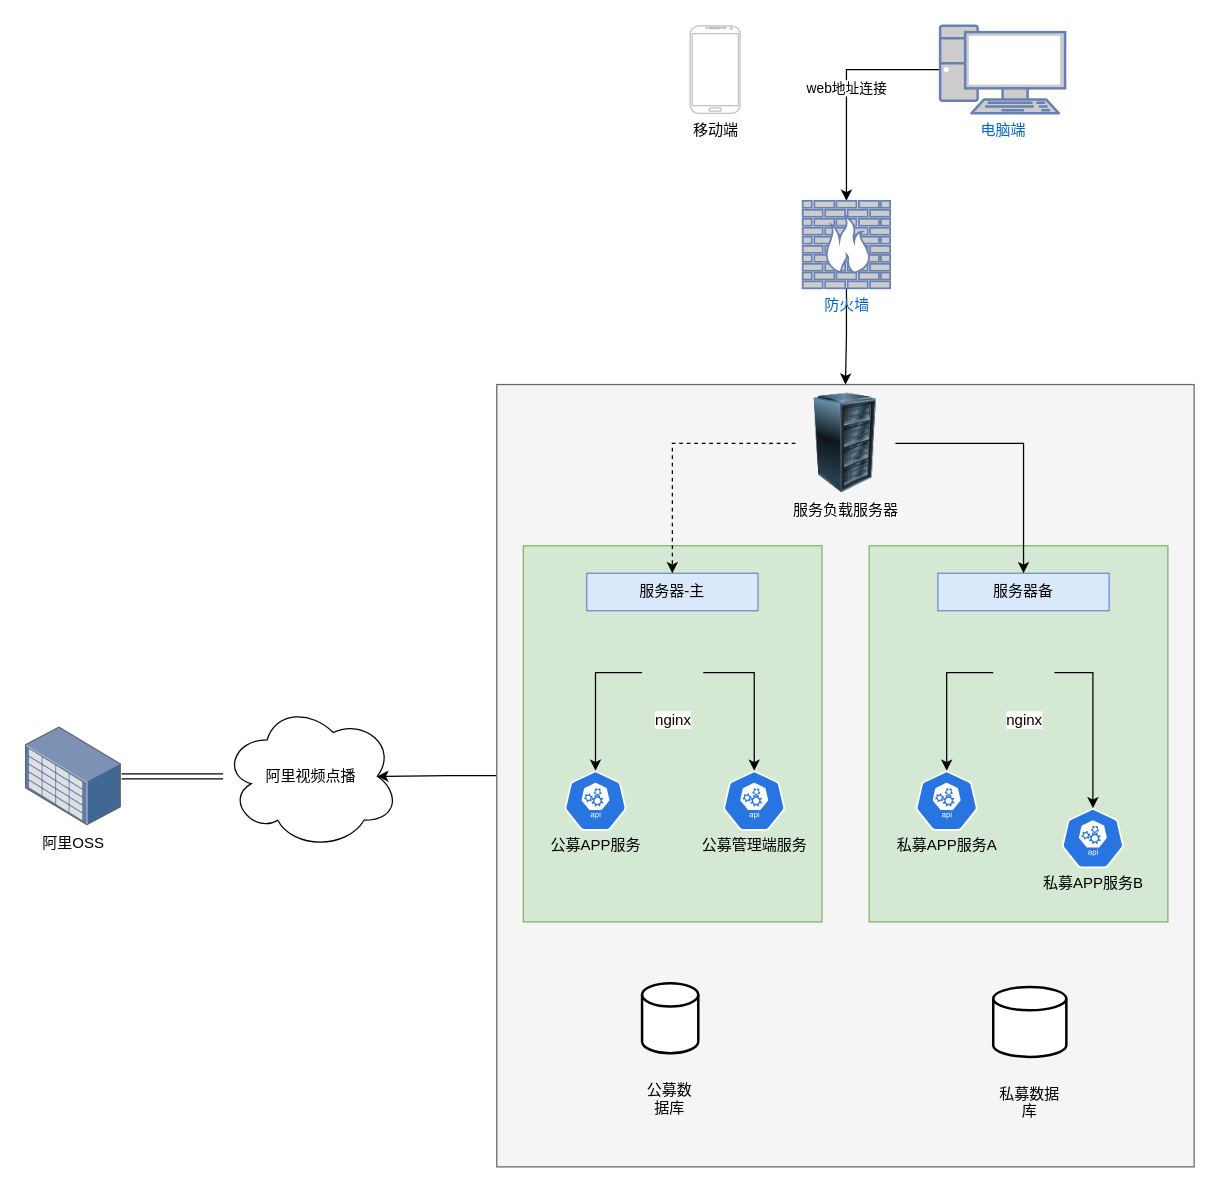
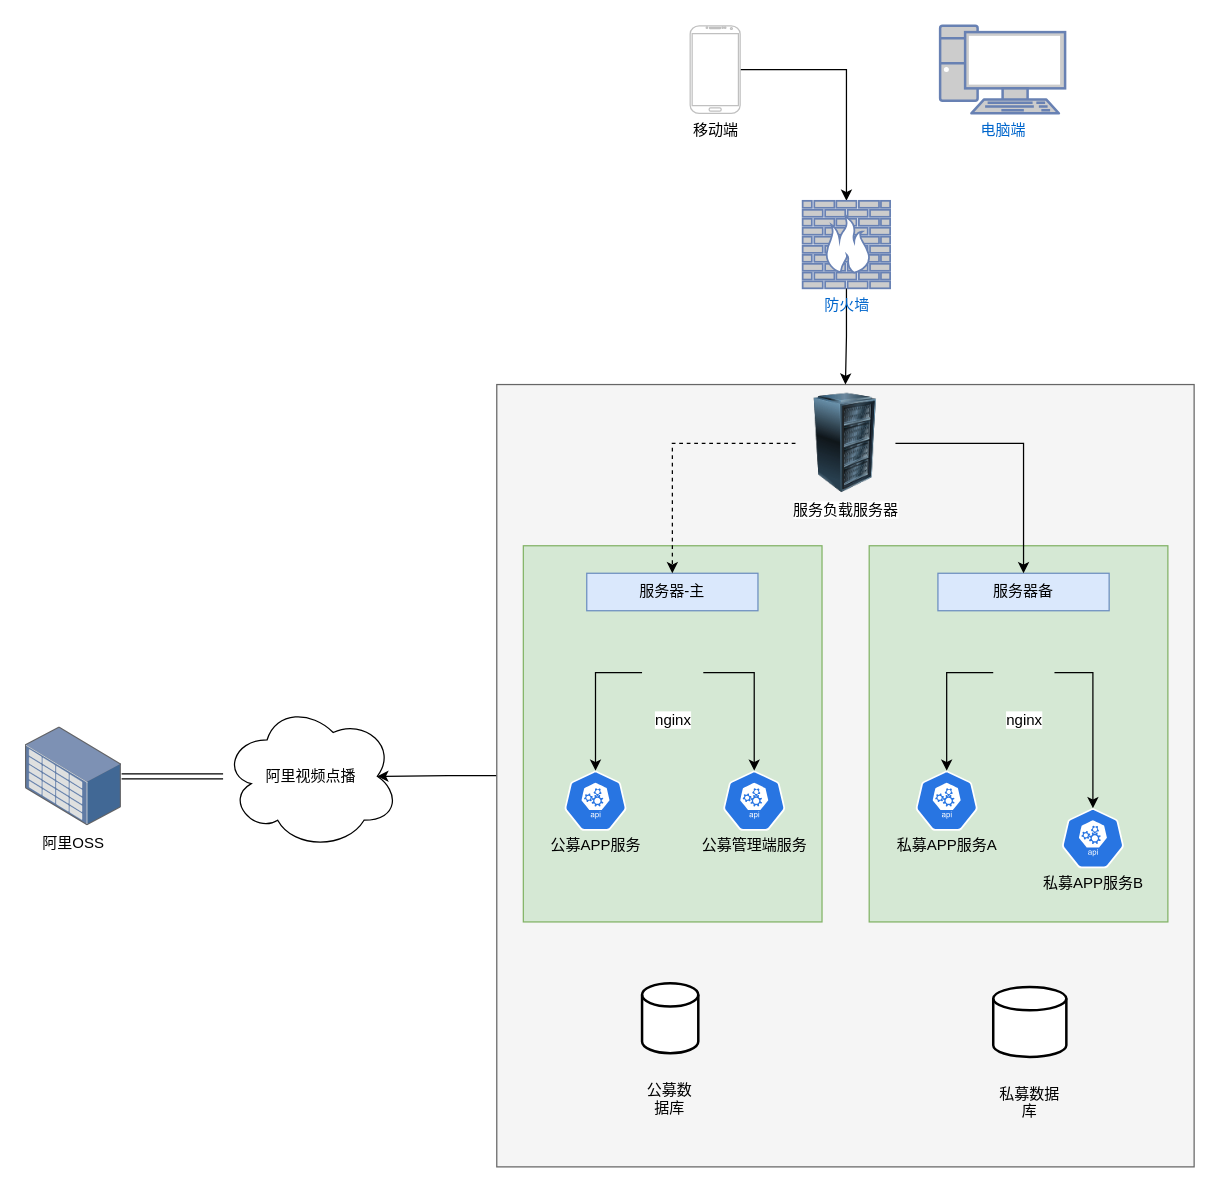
  <mxCell id="0" />
  <mxCell id="1" parent="0" />
  <mxCell id="2" style="edgeStyle=orthogonalEdgeStyle;rounded=0;orthogonalLoop=1;jettySize=auto;html=1;entryX=0.875;entryY=0.5;entryDx=0;entryDy=0;entryPerimeter=0;" parent="1" source="3" target="22" edge="1"><mxGeometry relative="1" as="geometry" /></mxCell>
  <mxCell id="3" value="" style="rounded=0;whiteSpace=wrap;html=1;fillColor=#f5f5f5;fontColor=#333333;strokeColor=#666666;" parent="1" vertex="1"><mxGeometry x="397" y="307" width="558" height="626" as="geometry" /></mxCell>
+ <mxCell id="4" style="edgeStyle=orthogonalEdgeStyle;rounded=0;orthogonalLoop=1;jettySize=auto;html=1;" parent="1" source="5" target="9" edge="1"><mxGeometry relative="1" as="geometry" /></mxCell>
  <mxCell id="5" value="移动端" style="verticalLabelPosition=bottom;verticalAlign=top;html=1;shadow=0;dashed=0;strokeWidth=1;shape=mxgraph.android.phone2;strokeColor=#c0c0c0;" parent="1" vertex="1"><mxGeometry x="551.75" y="20" width="40" height="70" as="geometry" /></mxCell>
- <mxCell id="6" value="web地址连接" style="edgeStyle=orthogonalEdgeStyle;rounded=0;orthogonalLoop=1;jettySize=auto;html=1;" parent="1" source="7" target="9" edge="1"><mxGeometry relative="1" as="geometry" /></mxCell>
  <mxCell id="7" value="电脑端" style="fontColor=#0066CC;verticalAlign=top;verticalLabelPosition=bottom;labelPosition=center;align=center;html=1;outlineConnect=0;fillColor=#CCCCCC;strokeColor=#6881B3;gradientColor=none;gradientDirection=north;strokeWidth=2;shape=mxgraph.networks.pc;" parent="1" vertex="1"><mxGeometry x="751.75" y="20" width="100" height="70" as="geometry" /></mxCell>
  <mxCell id="8" style="edgeStyle=orthogonalEdgeStyle;rounded=0;orthogonalLoop=1;jettySize=auto;html=1;" parent="1" source="9" target="3" edge="1"><mxGeometry relative="1" as="geometry" /></mxCell>
  <mxCell id="9" value="防火墙" style="fontColor=#0066CC;verticalAlign=top;verticalLabelPosition=bottom;labelPosition=center;align=center;html=1;outlineConnect=0;fillColor=#CCCCCC;strokeColor=#6881B3;gradientColor=none;gradientDirection=north;strokeWidth=2;shape=mxgraph.networks.firewall;" parent="1" vertex="1"><mxGeometry x="641.75" y="160" width="70" height="70" as="geometry" /></mxCell>
  <mxCell id="10" value="&lt;br&gt;&lt;br&gt;&lt;br&gt;&lt;br&gt;&lt;br&gt;&lt;br&gt;&lt;br&gt;&lt;br&gt;&lt;br&gt;私募数据库" style="strokeWidth=2;html=1;shape=mxgraph.flowchart.database;whiteSpace=wrap;" parent="1" vertex="1"><mxGeometry x="794.25" y="789" width="58.5" height="56" as="geometry" /></mxCell>
  <mxCell id="11" value="&lt;br&gt;&lt;br&gt;&lt;br&gt;&lt;br&gt;&lt;br&gt;&lt;br&gt;&lt;br&gt;&lt;br&gt;&lt;br&gt;公募数据库&lt;br&gt;" style="strokeWidth=2;html=1;shape=mxgraph.flowchart.database;whiteSpace=wrap;" parent="1" vertex="1"><mxGeometry x="513.25" y="786" width="45" height="56" as="geometry" /></mxCell>
  <mxCell id="12" value="" style="rounded=0;whiteSpace=wrap;html=1;fillColor=#d5e8d4;strokeColor=#82b366;" parent="1" vertex="1"><mxGeometry x="695" y="436" width="239" height="301" as="geometry" /></mxCell>
  <mxCell id="13" style="edgeStyle=orthogonalEdgeStyle;rounded=0;orthogonalLoop=1;jettySize=auto;html=1;" parent="1" source="15" target="16" edge="1"><mxGeometry relative="1" as="geometry" /></mxCell>
  <mxCell id="14" style="edgeStyle=orthogonalEdgeStyle;rounded=0;orthogonalLoop=1;jettySize=auto;html=1;entryX=0.5;entryY=0;entryDx=0;entryDy=0;entryPerimeter=0;" parent="1" source="15" target="18" edge="1"><mxGeometry relative="1" as="geometry" /></mxCell>
  <mxCell id="15" value="nginx" style="shape=image;html=1;verticalAlign=top;verticalLabelPosition=bottom;labelBackgroundColor=#ffffff;imageAspect=0;aspect=fixed;image=https://cdn4.iconfinder.com/data/icons/logos-brands-5/24/nginx-128.png" parent="1" vertex="1"><mxGeometry x="794.25" y="513" width="49" height="49" as="geometry" /></mxCell>
  <mxCell id="16" value="&lt;br&gt;&lt;br&gt;&lt;br&gt;&lt;br&gt;&lt;br&gt;私募APP服务A" style="html=1;dashed=0;whitespace=wrap;fillColor=#2875E2;strokeColor=#ffffff;points=[[0.005,0.63,0],[0.1,0.2,0],[0.9,0.2,0],[0.5,0,0],[0.995,0.63,0],[0.72,0.99,0],[0.5,1,0],[0.28,0.99,0]];shape=mxgraph.kubernetes.icon;prIcon=api" parent="1" vertex="1"><mxGeometry x="732" y="616" width="50" height="48" as="geometry" /></mxCell>
  <mxCell id="17" value="服务器备" style="text;html=1;strokeColor=#6c8ebf;fillColor=#dae8fc;align=center;verticalAlign=middle;whiteSpace=wrap;rounded=0;" parent="1" vertex="1"><mxGeometry x="750" y="458" width="137" height="30" as="geometry" /></mxCell>
  <mxCell id="18" value="&lt;br&gt;&lt;br&gt;&lt;br&gt;&lt;br&gt;&lt;br&gt;私募APP服务B" style="html=1;dashed=0;whitespace=wrap;fillColor=#2875E2;strokeColor=#ffffff;points=[[0.005,0.63,0],[0.1,0.2,0],[0.9,0.2,0],[0.5,0,0],[0.995,0.63,0],[0.72,0.99,0],[0.5,1,0],[0.28,0.99,0]];shape=mxgraph.kubernetes.icon;prIcon=api" parent="1" vertex="1"><mxGeometry x="849" y="646" width="50" height="48" as="geometry" /></mxCell>
  <mxCell id="19" style="edgeStyle=orthogonalEdgeStyle;rounded=0;orthogonalLoop=1;jettySize=auto;html=1;" parent="1" source="20" target="17" edge="1"><mxGeometry relative="1" as="geometry" /></mxCell>
  <mxCell id="20" value="服务负载服务器" style="image;html=1;image=img/lib/clip_art/computers/Server_Rack_128x128.png" parent="1" vertex="1"><mxGeometry x="636" y="314" width="80" height="80" as="geometry" /></mxCell>
  <mxCell id="21" style="edgeStyle=orthogonalEdgeStyle;rounded=0;orthogonalLoop=1;jettySize=auto;html=1;shape=link;" parent="1" source="22" target="23" edge="1"><mxGeometry relative="1" as="geometry" /></mxCell>
  <mxCell id="22" value="阿里视频点播" style="ellipse;shape=cloud;whiteSpace=wrap;html=1;" parent="1" vertex="1"><mxGeometry x="178" y="562" width="141" height="117" as="geometry" /></mxCell>
  <mxCell id="23" value="阿里OSS" style="points=[];aspect=fixed;html=1;align=center;shadow=0;dashed=0;image;image=img/lib/allied_telesis/storage/Datacenter_Server_Storage_Unit_Large.svg;" parent="1" vertex="1"><mxGeometry x="20" y="581" width="76.8" height="79.2" as="geometry" /></mxCell>
  <mxCell id="24" value="" style="rounded=0;whiteSpace=wrap;html=1;fillColor=#d5e8d4;strokeColor=#82b366;" vertex="1" parent="1"><mxGeometry x="418.25" y="436" width="239" height="301" as="geometry" /></mxCell>
  <mxCell id="25" style="edgeStyle=orthogonalEdgeStyle;rounded=0;orthogonalLoop=1;jettySize=auto;html=1;" parent="1" source="27" target="28" edge="1"><mxGeometry relative="1" as="geometry" /></mxCell>
  <mxCell id="26" style="edgeStyle=orthogonalEdgeStyle;rounded=0;orthogonalLoop=1;jettySize=auto;html=1;entryX=0.5;entryY=0;entryDx=0;entryDy=0;entryPerimeter=0;" parent="1" source="27" target="30" edge="1"><mxGeometry relative="1" as="geometry" /></mxCell>
  <mxCell id="27" value="nginx" style="shape=image;html=1;verticalAlign=top;verticalLabelPosition=bottom;labelBackgroundColor=#ffffff;imageAspect=0;aspect=fixed;image=https://cdn4.iconfinder.com/data/icons/logos-brands-5/24/nginx-128.png" parent="1" vertex="1"><mxGeometry x="513.25" y="513" width="49" height="49" as="geometry" /></mxCell>
  <mxCell id="28" value="&lt;br&gt;&lt;br&gt;&lt;br&gt;&lt;br&gt;&lt;br&gt;公募APP服务" style="html=1;dashed=0;whitespace=wrap;fillColor=#2875E2;strokeColor=#ffffff;points=[[0.005,0.63,0],[0.1,0.2,0],[0.9,0.2,0],[0.5,0,0],[0.995,0.63,0],[0.72,0.99,0],[0.5,1,0],[0.28,0.99,0]];shape=mxgraph.kubernetes.icon;prIcon=api" parent="1" vertex="1"><mxGeometry x="451" y="616" width="50" height="48" as="geometry" /></mxCell>
  <mxCell id="29" value="服务器-主" style="text;html=1;strokeColor=#6c8ebf;fillColor=#dae8fc;align=center;verticalAlign=middle;whiteSpace=wrap;rounded=0;" parent="1" vertex="1"><mxGeometry x="469" y="458" width="137" height="30" as="geometry" /></mxCell>
  <mxCell id="30" value="&lt;br&gt;&lt;br&gt;&lt;br&gt;&lt;br&gt;&lt;br&gt;公募管理端服务" style="html=1;dashed=0;whitespace=wrap;fillColor=#2875E2;strokeColor=#ffffff;points=[[0.005,0.63,0],[0.1,0.2,0],[0.9,0.2,0],[0.5,0,0],[0.995,0.63,0],[0.72,0.99,0],[0.5,1,0],[0.28,0.99,0]];shape=mxgraph.kubernetes.icon;prIcon=api" parent="1" vertex="1"><mxGeometry x="578" y="616" width="50" height="48" as="geometry" /></mxCell>
  <mxCell id="31" style="edgeStyle=orthogonalEdgeStyle;rounded=0;orthogonalLoop=1;jettySize=auto;html=1;dashed=1;" parent="1" source="20" target="29" edge="1"><mxGeometry relative="1" as="geometry" /></mxCell>
